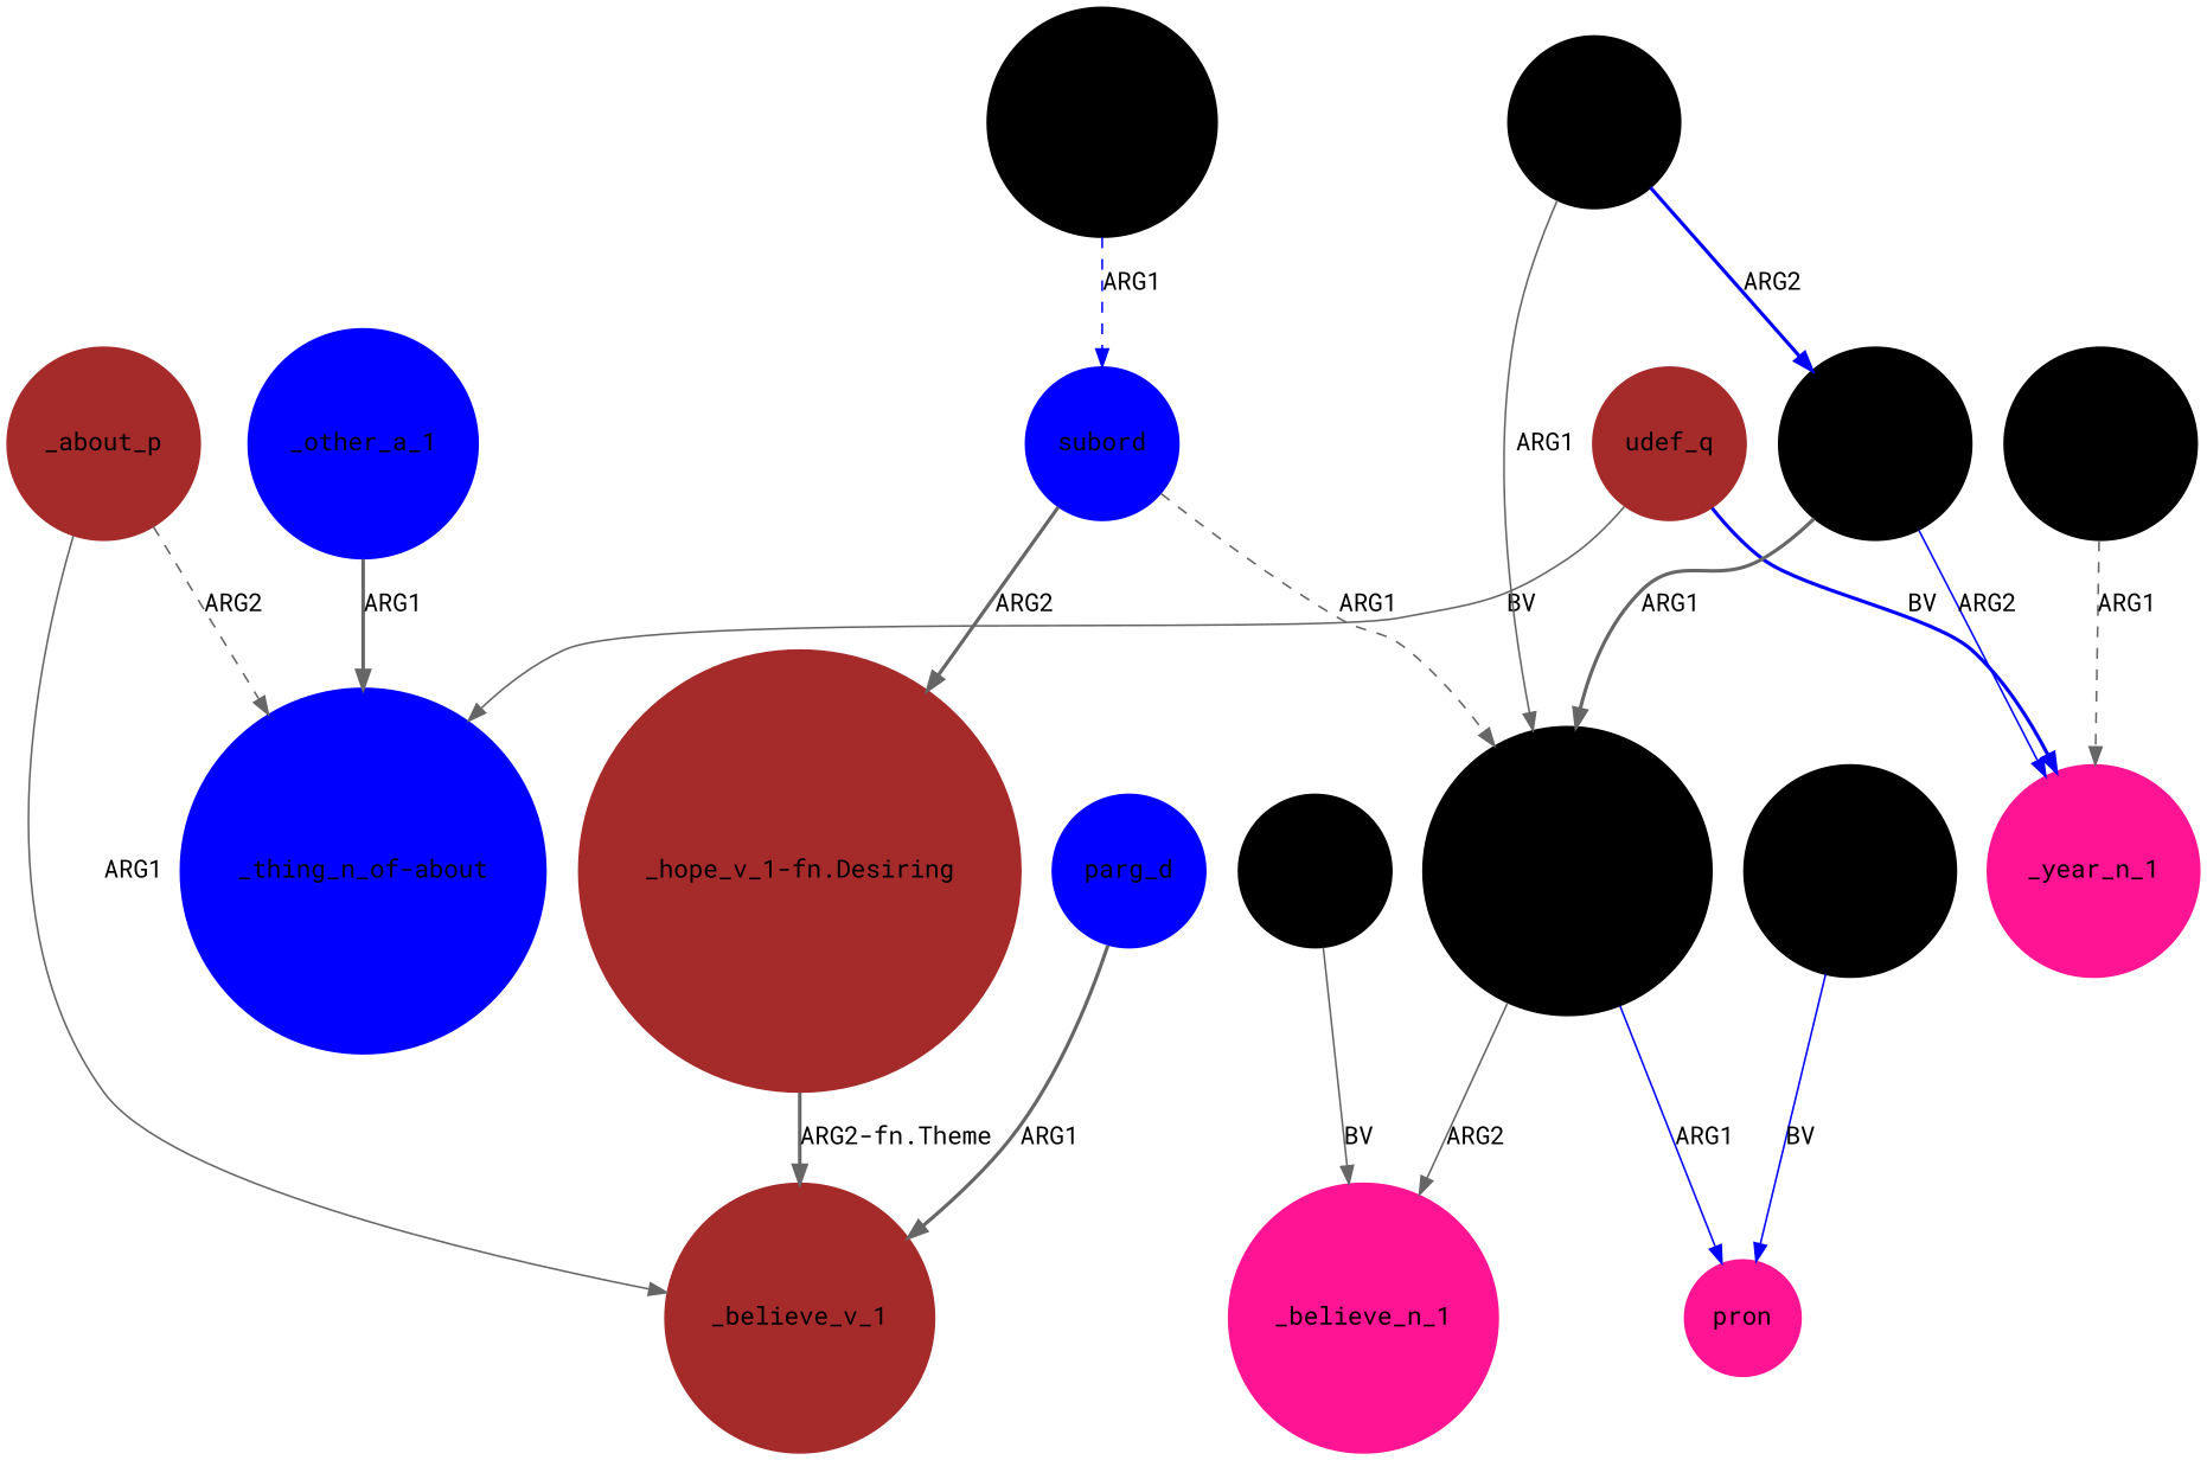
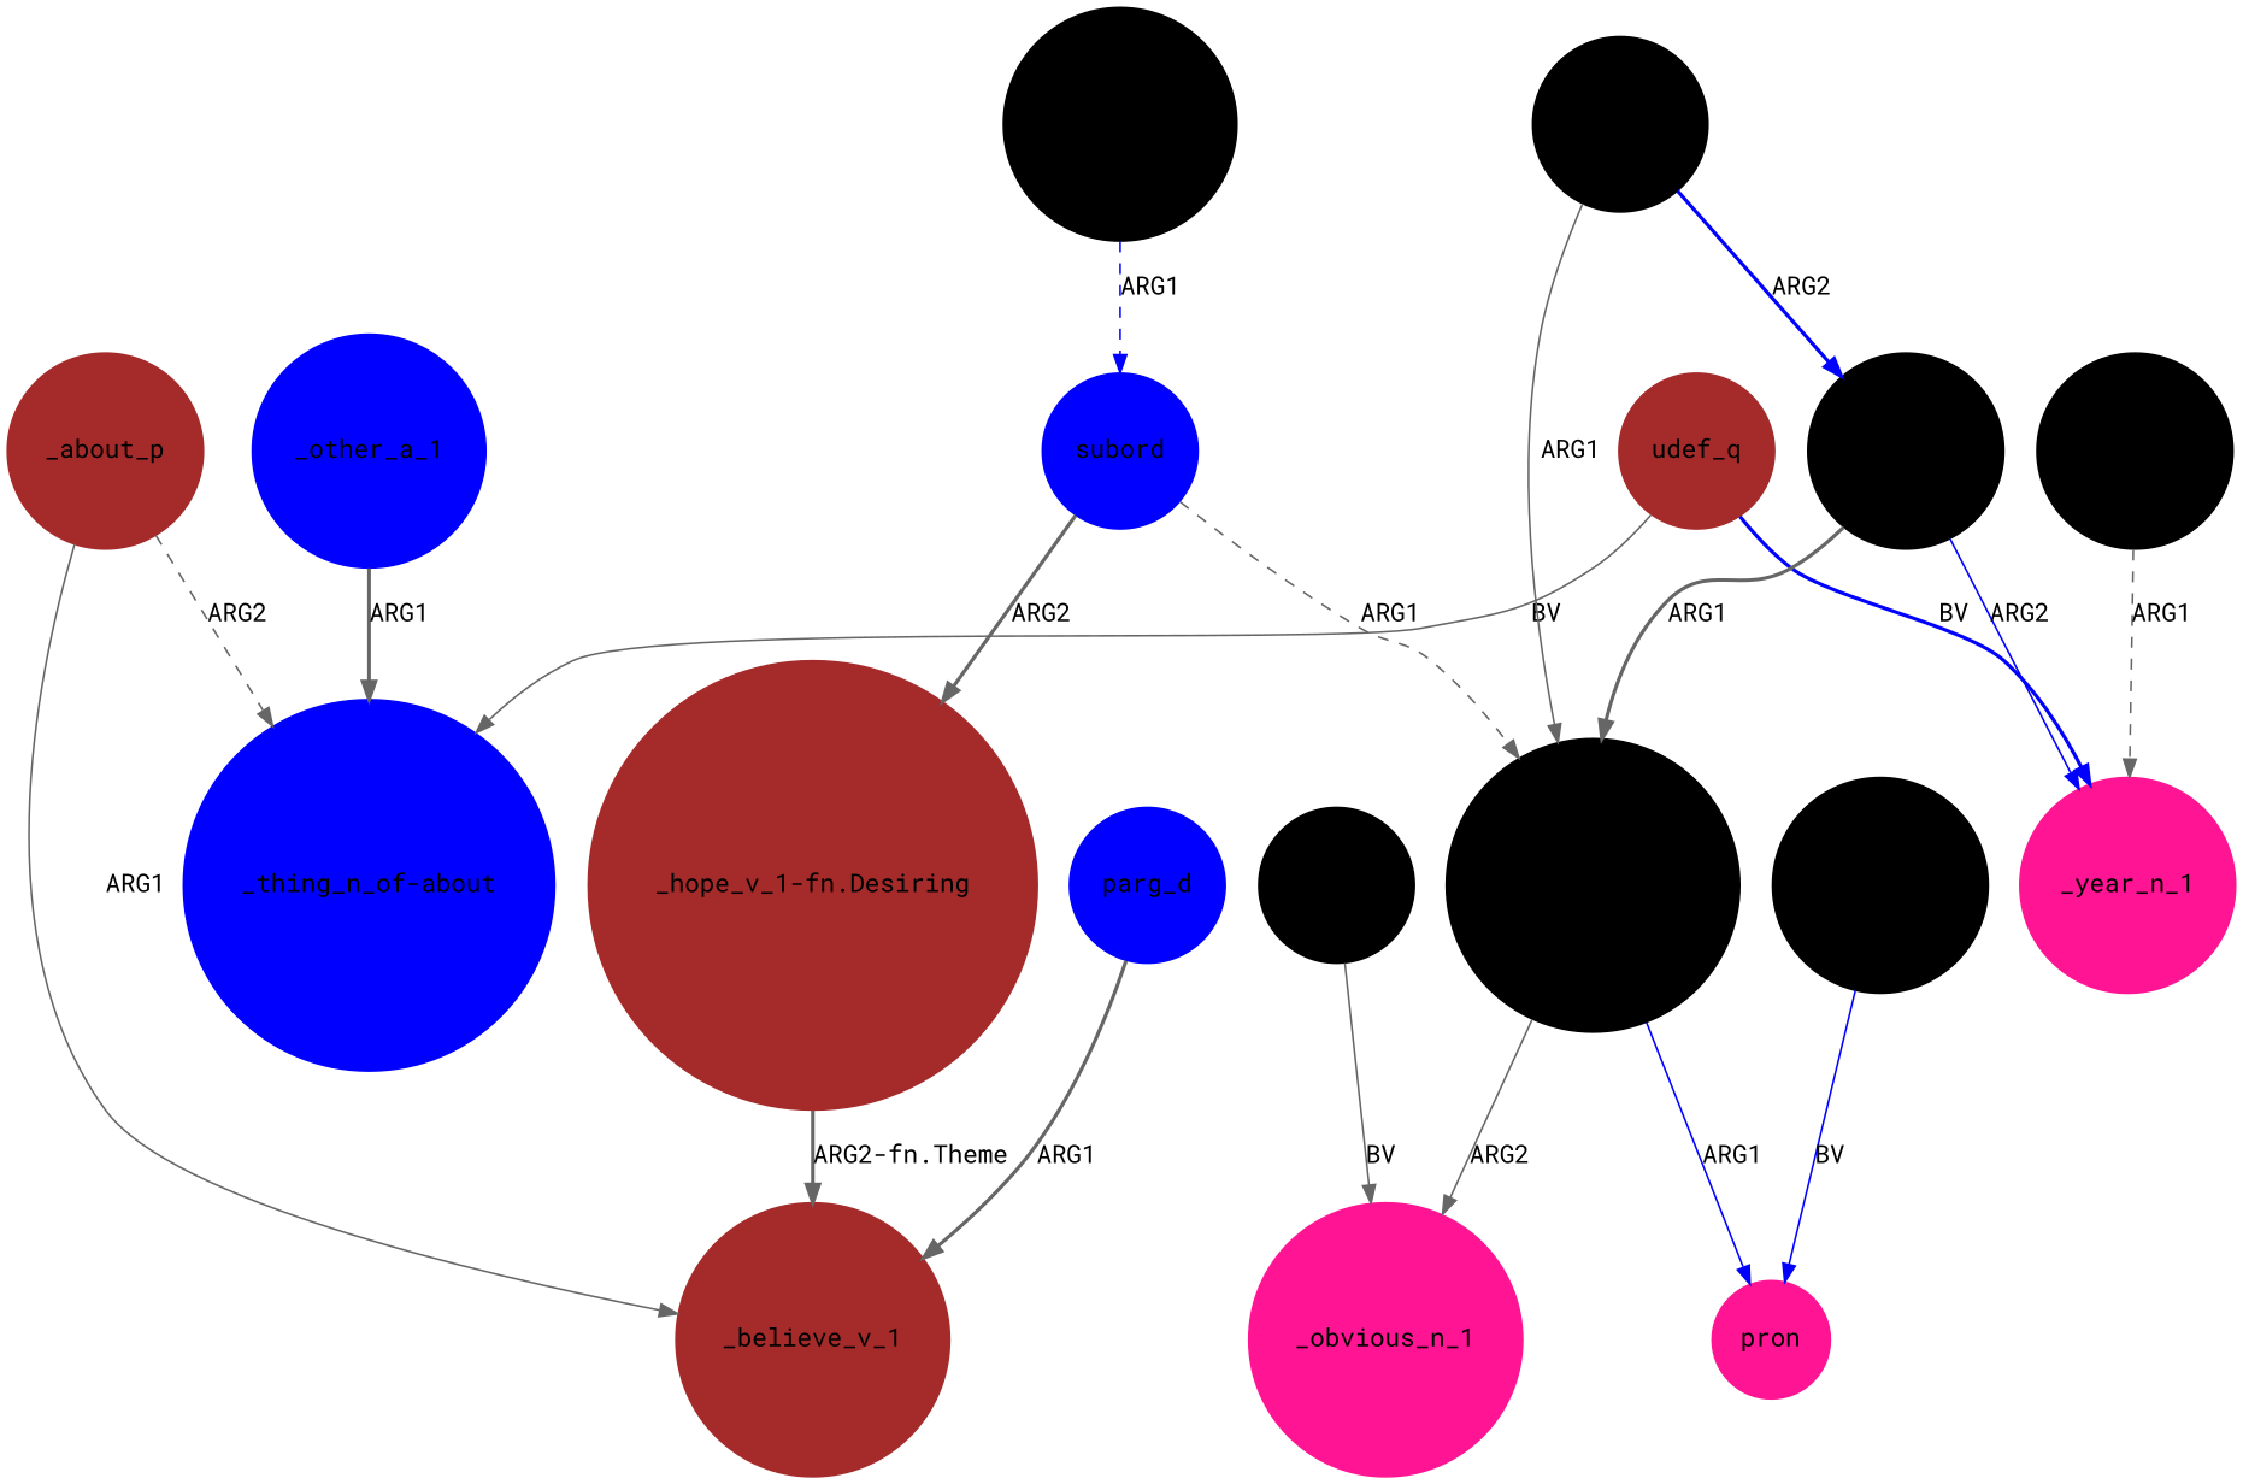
  digraph {
    fontname="Roboto Mono"
    node [shape=circle style=filled color=black fontname="Roboto Mono"]
    edge [color=gray40 style=solid fontname="Roboto Mono"]
    udef_q [color=brown]
    "_thing_n_of-about" [color=blue]
    _year_n_1 [color=deeppink]
    "_hope_v_1-fn.Desiring" [color=brown]
    _believe_v_1 [color=brown]
    focus_d
    _after_p
    _confess_v_to
-   _obvious_n_1 [color=deeppink label=_believe_n_1]
+   _obvious_n_1 [color=deeppink]
    pron [color=deeppink]
    _the_q
    _so_a_thus
    subord [color=blue]
    _other_a_1 [color=blue]
    pronoun_q
    _about_p [color=brown]
    "card(70)"
    parg_d [color=blue]
    udef_q -> "_thing_n_of-about" [label=BV]
    udef_q -> _year_n_1 [label=BV color=blue style=bold]
    "_hope_v_1-fn.Desiring" -> _believe_v_1 [label="ARG2-fn.Theme" style=bold]
    focus_d -> _after_p [label=ARG2 color=blue style=bold]
    focus_d -> _confess_v_to [label=ARG1]
    _after_p -> _year_n_1 [label=ARG2 color=blue]
    _after_p -> _confess_v_to [label=ARG1 style=bold]
    _confess_v_to -> _obvious_n_1 [label=ARG2]
    _confess_v_to -> pron [label=ARG1 color=blue]
    _the_q -> _obvious_n_1 [label=BV]
    _so_a_thus -> subord [label=ARG1 color=blue style=dashed]
    subord -> "_hope_v_1-fn.Desiring" [label=ARG2 style=bold]
    subord -> _confess_v_to [label=ARG1 style=dashed]
    _other_a_1 -> "_thing_n_of-about" [label=ARG1 style=bold]
    pronoun_q -> pron [label=BV color=blue]
    _about_p -> "_thing_n_of-about" [label=ARG2 style=dashed]
    _about_p -> _believe_v_1 [label=ARG1]
    "card(70)" -> _year_n_1 [label=ARG1 style=dashed]
    parg_d -> _believe_v_1 [label=ARG1 style=bold]
  }
